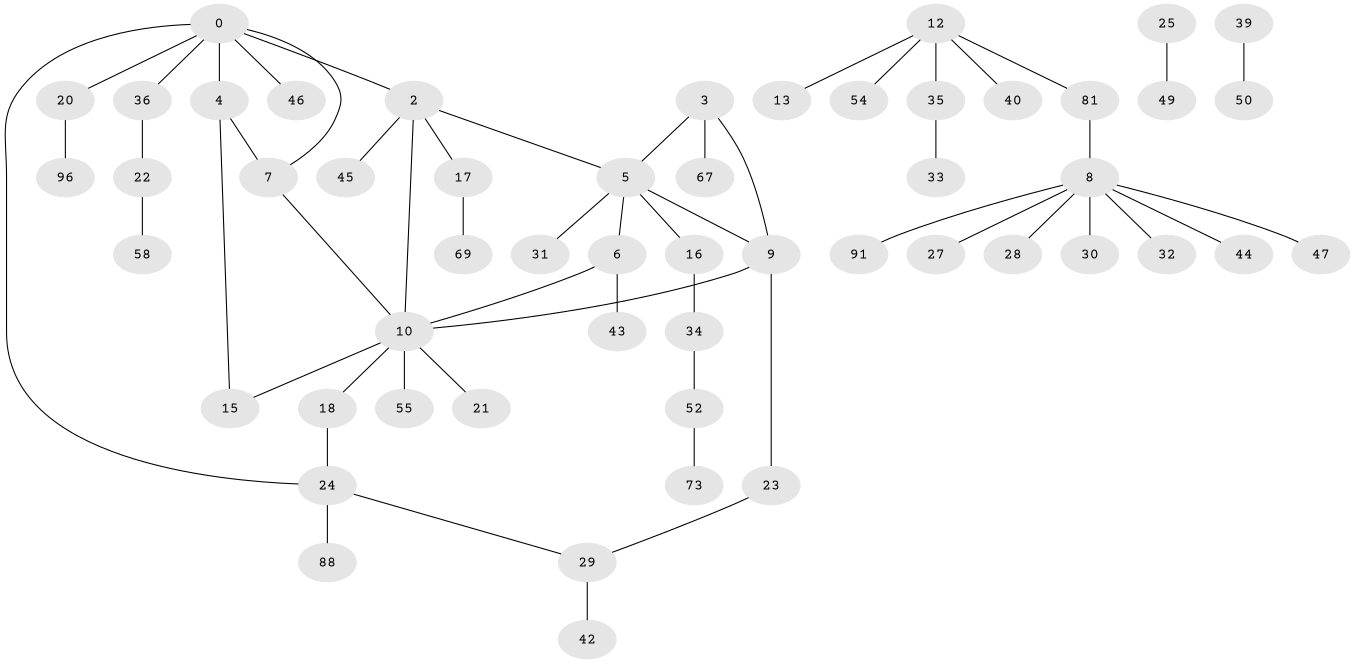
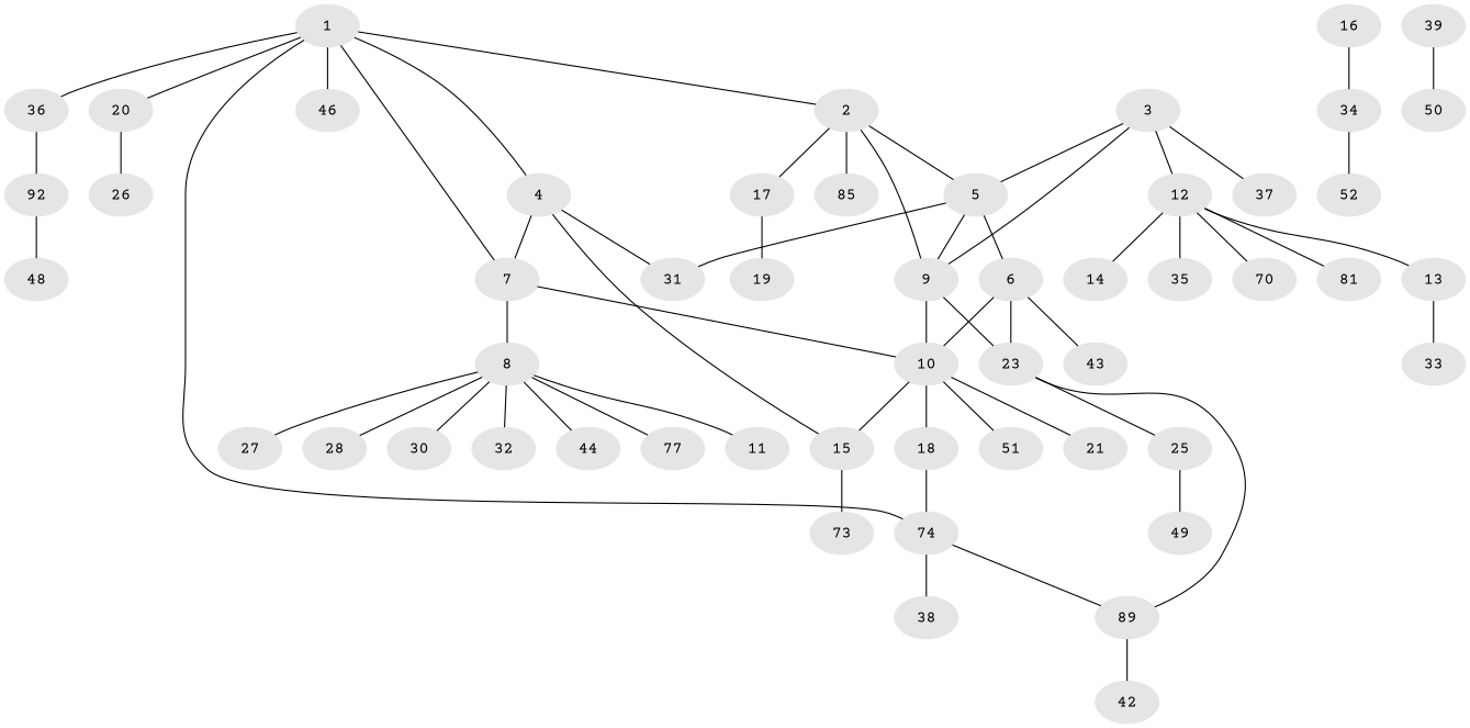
  graph {
    fontname="Courier Prime"
    node [color=gray90 fontname="Courier Prime" style=filled]
    edge [fontname="Courier Prime"]
-   1 [label=0]
+   1
    2
    4
    7
    20
    36
    46
-   24
+   24 [label=74]
    5
    9
    17
-   45
+   45 [label=85]
    15
    31
    8
    10
-   26 [label=96]
-   22
+   26
+   22 [label=92]
    6
    16
    23
-   19 [label=69]
+   19
    3
    12
-   37 [label=67]
+   37
    13
-   14 [label=54]
+   14
    35
-   40
+   40 [label=70]
    n30 [label=81]
    n31 [label=73]
    43
    34
    25
-   29
-   11 [label=91]
+   29 [label=89]
+   11
    27
    28
    30
    32
    44
-   47
+   47 [label=77]
    21
    18
-   51 [label=55]
+   51
    33
    52
-   38 [label=88]
-   48 [label=58]
+   38
+   48
    49
    42
    39
    50
    1 -- 2
    1 -- 4
    1 -- 7
    1 -- 20
    1 -- 36
    1 -- 46
    1 -- 24
    2 -- 5
-   2 -- 10
+   2 -- 9
    2 -- 17
    2 -- 45
    4 -- 7
    4 -- 15
-   n30 -- 8
+   4 -- 31
+   7 -- 8
    7 -- 10
    20 -- 26
    36 -- 22
    24 -- 29
    24 -- 38
    5 -- 9
    5 -- 31
    5 -- 6
-   5 -- 16
    9 -- 10
    9 -- 23
    17 -- 19
-   52 -- n31
+   15 -- n31
    8 -- 11
    8 -- 27
    8 -- 28
    8 -- 30
    8 -- 32
    8 -- 44
    8 -- 47
    10 -- 15
    10 -- 21
    10 -- 18
    10 -- 51
    22 -- 48
    6 -- 10
+   6 -- 23
    6 -- 43
    16 -- 34
+   23 -- 25
    23 -- 29
    3 -- 5
    3 -- 9
+   3 -- 12
    3 -- 37
    12 -- 13
    12 -- 14
    12 -- 35
    12 -- 40
    12 -- n30
-   35 -- 33
+   13 -- 33
    34 -- 52
    25 -- 49
    29 -- 42
    18 -- 24
    39 -- 50
  }
